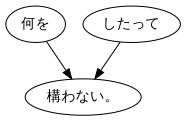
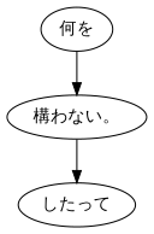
  digraph {
    n1 [label="何を"]
    n2 [label="構わない。"]
    n3 [label="したって"]
    n1 -> n2
-   n3 -> n2
+   n2 -> n3
  }
